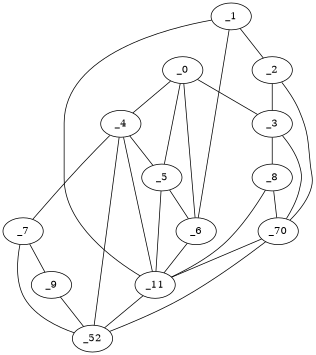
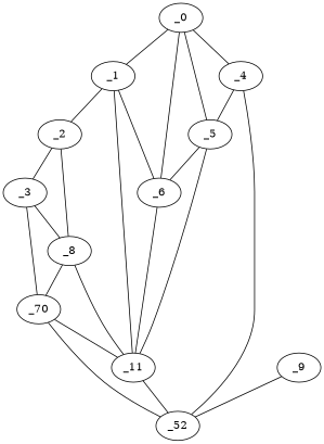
  graph {
    node [x=50 y=4]
    edge [valence=1]
    _0 [y=34]
    _1 [y=53]
    _4 [x=52 y=19]
    _5 [x=52 y=29]
    _6 [x=52 y=40]
    _2 [y=64]
    _11 [x=78 y=22]
-   _7 [x=55]
    n9 [label=_52 x=79 y=10]
    _3 [x=51 y=116]
    n11 [label=_70 x=77 y=125]
    _9 [x=77]
    _8 [x=55 y=126]
-   _0 -- _3
+   _0 -- _1
    _0 -- _4
    _0 -- _5 [valence=2]
    _0 -- _6
    _1 -- _6 [valence=2]
    _1 -- _2
    _1 -- _11 [valence=2]
    _4 -- _5 [valence=2]
-   _4 -- _11
-   _4 -- _7
    _4 -- n9 [valence=2]
    _5 -- _6 [valence=2]
    _5 -- _11 [valence=2]
    _6 -- _11
    _2 -- _3
-   _2 -- n11 [valence=2]
+   _2 -- _8 [valence=2]
    _11 -- n9
-   _7 -- n9 [valence=2]
-   _7 -- _9
    _3 -- n11
    _3 -- _8
    n11 -- _11 [valence=2]
    n11 -- n9
    _9 -- n9
    _8 -- _11 [valence=2]
    _8 -- n11
  }
